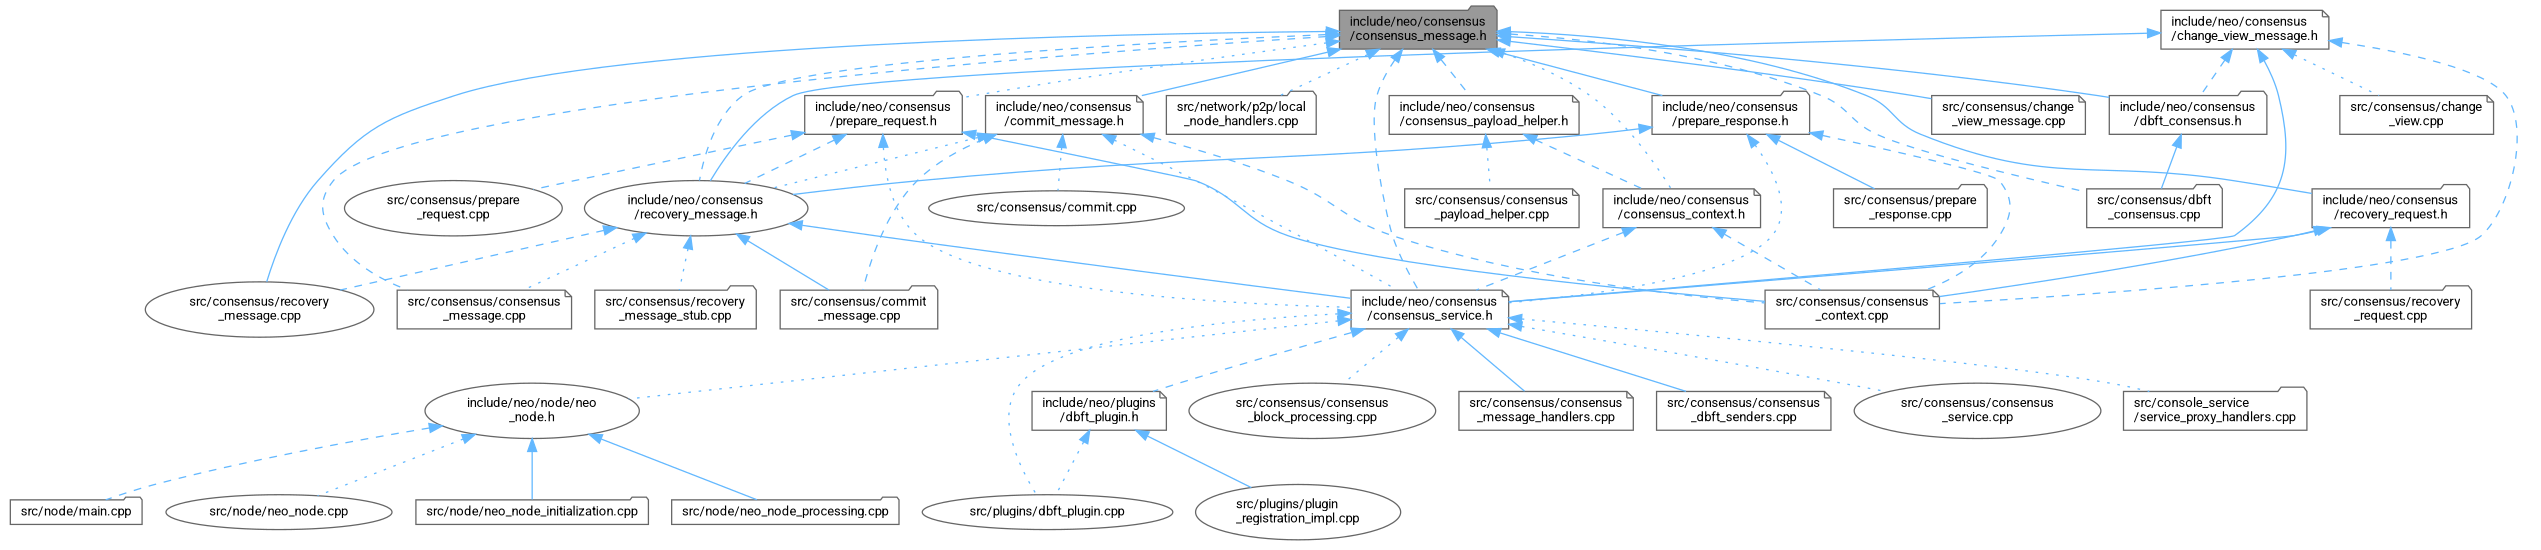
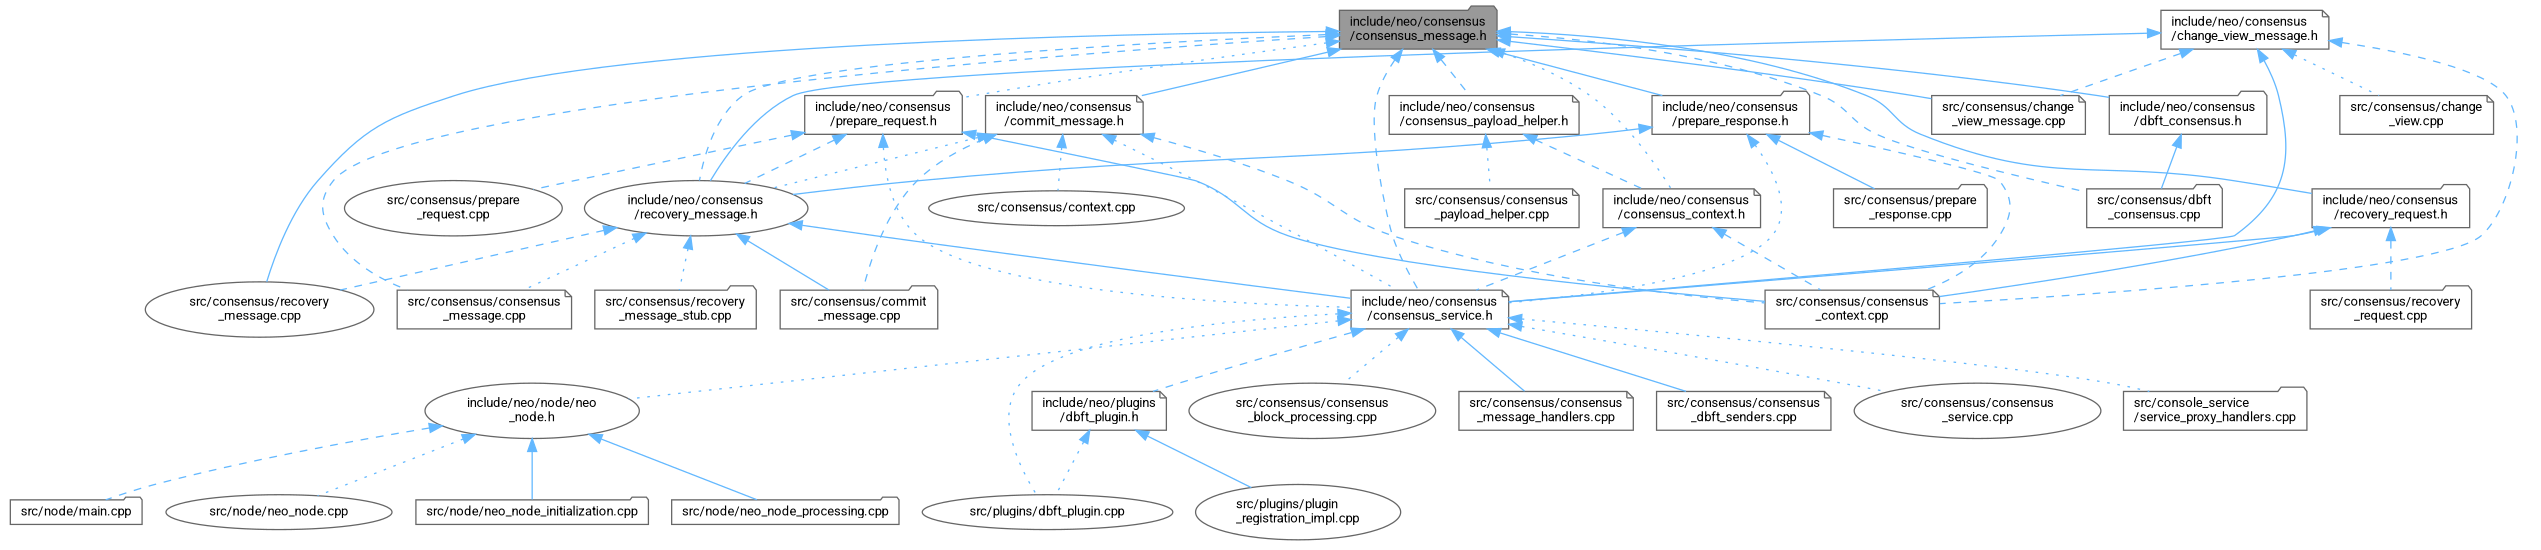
  digraph {
    fontname=Roboto
    node [color=grey40 fillcolor=white fontname=Roboto fontsize=10 shape=folder style=filled]
    edge [color=steelblue1 dir=back fontname=Roboto fontsize=10 labelfontname=Helvetica labelfontsize=10 style=solid]
    n1 [color=gray40 fillcolor=grey60 fontcolor=black height=0.2 label="include/neo/consensus\l/consensus_message.h" width=0.4]
    n2 [height=0.2 label="include/neo/consensus\l/consensus_service.h" shape=note width=0.4]
    n3 [height=0.2 label="include/neo/consensus\l/recovery_message.h" shape=ellipse width=0.4]
    n4 [height=0.2 label="src/consensus/consensus\l_message.cpp" shape=note width=0.4]
    n5 [height=0.2 label="src/consensus/recovery\l_message.cpp" shape=ellipse width=0.4]
    n6 [height=0.2 label="include/neo/consensus\l/commit_message.h" shape=note width=0.4]
    n7 [height=0.2 label="include/neo/consensus\l/consensus_context.h" shape=note width=0.4]
    n8 [height=0.2 label="include/neo/consensus\l/consensus_payload_helper.h" shape=note width=0.4]
    n9 [height=0.2 label="include/neo/consensus\l/dbft_consensus.h" width=0.4]
    n10 [height=0.2 label="src/consensus/dbft\l_consensus.cpp" width=0.4]
    n11 [height=0.2 label="include/neo/consensus\l/prepare_request.h" width=0.4]
    n12 [height=0.2 label="include/neo/consensus\l/prepare_response.h" width=0.4]
    n13 [height=0.2 label="include/neo/consensus\l/recovery_request.h" width=0.4]
-   n14 [height=0.2 label="src/network/p2p/local\l_node_handlers.cpp" width=0.4]
    n15 [height=0.2 label="src/consensus/change\l_view_message.cpp" shape=note width=0.4]
    n16 [height=0.2 label="include/neo/consensus\l/change_view_message.h" shape=note width=0.4]
    n17 [height=0.2 label="src/consensus/consensus\l_context.cpp" shape=note width=0.4]
    n18 [height=0.2 label="src/consensus/change\l_view.cpp" shape=note width=0.4]
    n19 [height=0.2 label="include/neo/node/neo\l_node.h" shape=ellipse width=0.4]
    n20 [height=0.2 label="include/neo/plugins\l/dbft_plugin.h" shape=note width=0.4]
    n21 [height=0.2 label="src/plugins/dbft_plugin.cpp" shape=ellipse width=0.4]
    n22 [height=0.2 label="src/consensus/consensus\l_block_processing.cpp" shape=ellipse width=0.4]
    n23 [height=0.2 label="src/consensus/consensus\l_message_handlers.cpp" shape=note width=0.4]
    n24 [height=0.2 label="src/consensus/consensus\l_dbft_senders.cpp" shape=note width=0.4]
    n25 [height=0.2 label="src/consensus/consensus\l_service.cpp" shape=ellipse width=0.4]
    n26 [height=0.2 label="src/console_service\l/service_proxy_handlers.cpp" width=0.4]
    n27 [height=0.2 label="src/consensus/recovery\l_message_stub.cpp" width=0.4]
    n28 [height=0.2 label="src/consensus/commit\l_message.cpp" width=0.4]
-   n29 [height=0.2 label="src/consensus/commit.cpp" shape=ellipse width=0.4]
+   n29 [height=0.2 label="src/consensus/context.cpp" shape=ellipse width=0.4]
    n30 [height=0.2 label="src/consensus/consensus\l_payload_helper.cpp" shape=note width=0.4]
    n31 [height=0.2 label="src/consensus/prepare\l_request.cpp" shape=ellipse width=0.4]
    n32 [height=0.2 label="src/consensus/prepare\l_response.cpp" width=0.4]
    n33 [height=0.2 label="src/consensus/recovery\l_request.cpp" width=0.4]
    n34 [height=0.2 label="src/node/main.cpp" width=0.4]
    n35 [height=0.2 label="src/node/neo_node.cpp" shape=ellipse width=0.4]
    n36 [height=0.2 label="src/node/neo_node_initialization.cpp" width=0.4]
    n37 [height=0.2 label="src/node/neo_node_processing.cpp" width=0.4]
    n38 [height=0.2 label="src/plugins/plugin\l_registration_impl.cpp" shape=ellipse width=0.4]
    n1 -> n2 [style=dashed]
    n1 -> n3 [style=dashed]
    n1 -> n4 [style=dashed]
    n1 -> n5
    n1 -> n6
    n1 -> n7 [style=dotted]
    n1 -> n8 [style=dashed]
    n1 -> n9
    n1 -> n10 [style=dashed]
    n1 -> n11 [style=dotted]
    n1 -> n12
    n1 -> n13
-   n1 -> n14 [style=dotted]
    n1 -> n15
    n2 -> n19 [style=dotted]
    n2 -> n20 [style=dashed]
    n2 -> n21 [style=dotted]
    n2 -> n22 [style=dotted]
    n2 -> n23
    n2 -> n24
    n2 -> n25 [style=dotted]
    n2 -> n26 [style=dotted]
    n3 -> n2
    n3 -> n4 [style=dotted]
    n3 -> n5 [style=dashed]
    n3 -> n27 [style=dotted]
    n3 -> n28
    n6 -> n2 [style=dotted]
    n6 -> n3 [style=dotted]
    n6 -> n17 [style=dashed]
    n6 -> n28 [style=dashed]
    n6 -> n29 [style=dotted]
    n7 -> n2 [style=dashed]
    n7 -> n17 [style=dashed]
    n8 -> n7 [style=dashed]
    n8 -> n30 [style=dotted]
    n9 -> n10
    n11 -> n2 [style=dotted]
    n11 -> n3 [style=dashed]
    n11 -> n17
    n11 -> n31 [style=dashed]
    n12 -> n2 [style=dotted]
    n12 -> n3
    n12 -> n17 [style=dashed]
    n12 -> n32
    n13 -> n2
    n13 -> n17
    n13 -> n33 [style=dashed]
    n16 -> n2
    n16 -> n3
-   n16 -> n9 [style=dashed]
+   n16 -> n15 [style=dashed]
    n16 -> n17 [style=dashed]
    n16 -> n18 [style=dotted]
    n19 -> n34 [style=dashed]
    n19 -> n35 [style=dotted]
    n19 -> n36
    n19 -> n37
    n20 -> n21 [style=dotted]
    n20 -> n38
  }
